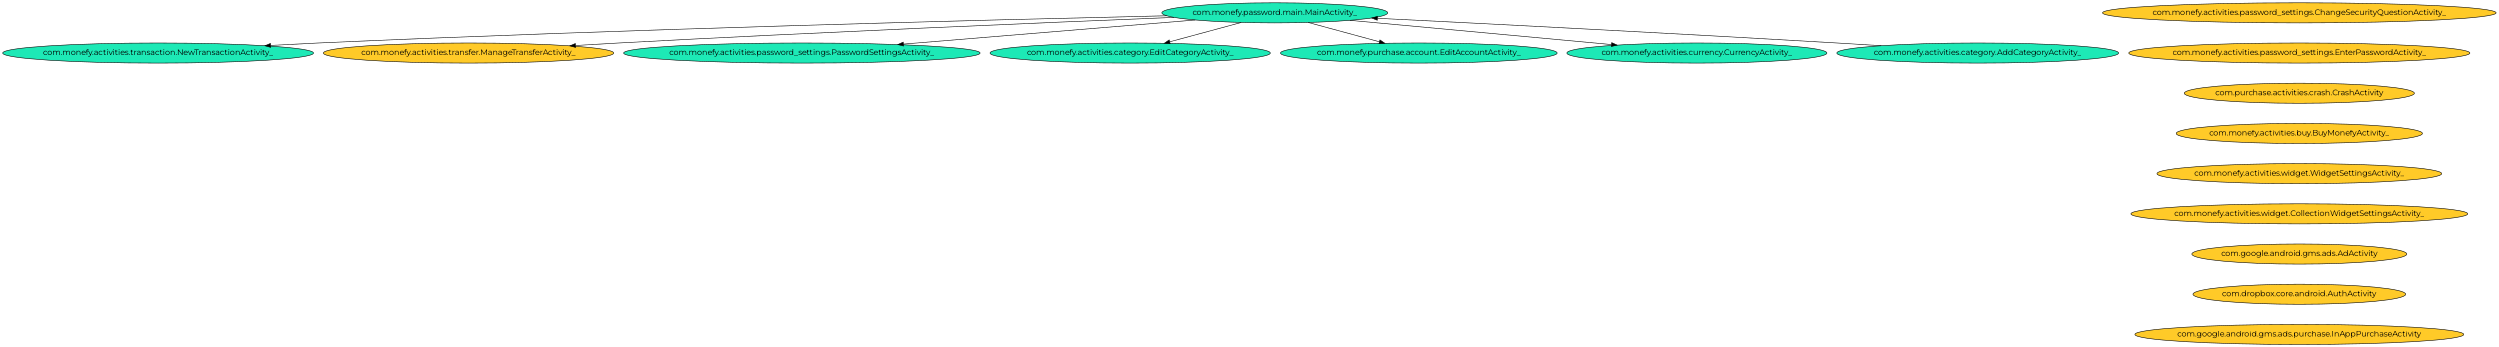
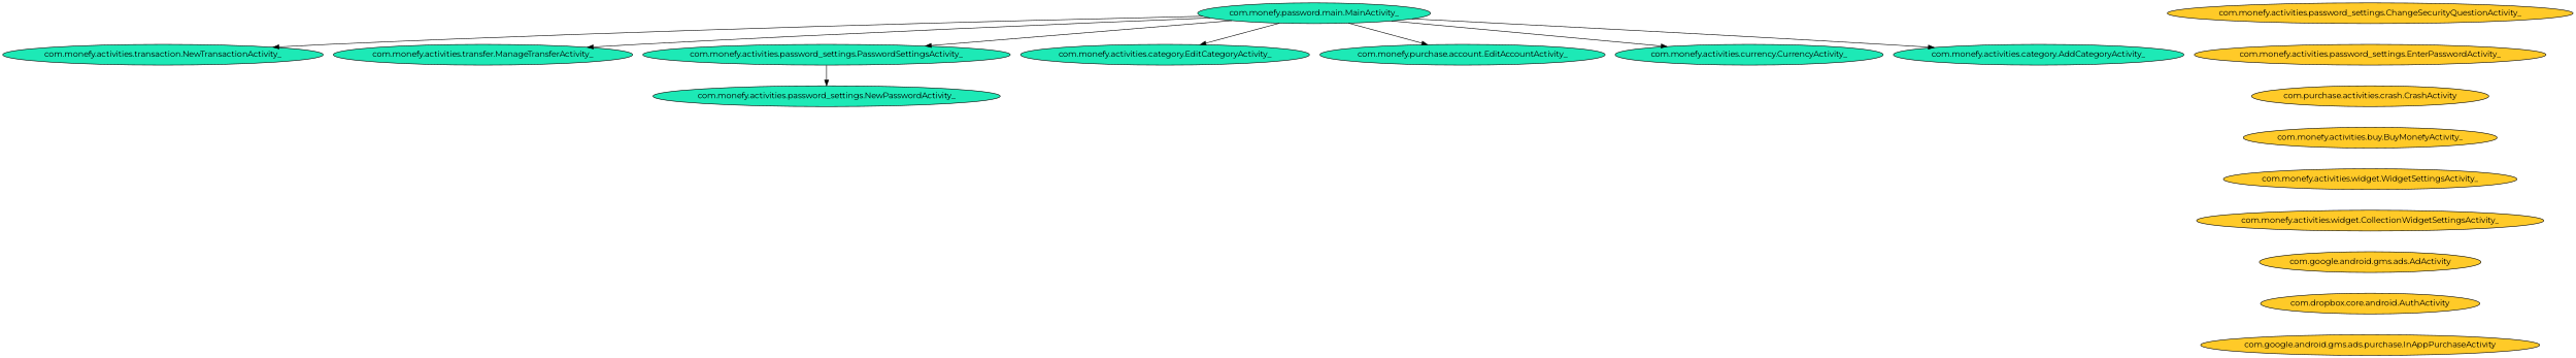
  digraph {
    fontname=Montserrat
    node [fillcolor="#1de9b6" fontname=Montserrat style=filled]
    edge [fontname=Montserrat]
    n1 [label="com.monefy.password.main.MainActivity_"]
    "com.monefy.activities.transaction.NewTransactionActivity_"
-   "com.monefy.activities.transfer.ManageTransferActivity_" [fillcolor="#ffca28"]
+   "com.monefy.activities.transfer.ManageTransferActivity_"
    "com.monefy.activities.password_settings.PasswordSettingsActivity_"
    "com.monefy.activities.category.EditCategoryActivity_"
    n6 [label="com.monefy.purchase.account.EditAccountActivity_"]
    "com.monefy.activities.currency.CurrencyActivity_"
    "com.monefy.activities.category.AddCategoryActivity_"
+   "com.monefy.activities.password_settings.NewPasswordActivity_"
    "com.monefy.activities.password_settings.ChangeSecurityQuestionActivity_" [fillcolor="#ffca28"]
    "com.monefy.activities.password_settings.EnterPasswordActivity_" [fillcolor="#ffca28"]
    n12 [fillcolor="#ffca28" label="com.purchase.activities.crash.CrashActivity"]
    "com.monefy.activities.buy.BuyMonefyActivity_" [fillcolor="#ffca28"]
    "com.monefy.activities.widget.WidgetSettingsActivity_" [fillcolor="#ffca28"]
    "com.monefy.activities.widget.CollectionWidgetSettingsActivity_" [fillcolor="#ffca28"]
    "com.google.android.gms.ads.AdActivity" [fillcolor="#ffca28"]
    "com.dropbox.core.android.AuthActivity" [fillcolor="#ffca28"]
    "com.google.android.gms.ads.purchase.InAppPurchaseActivity" [fillcolor="#ffca28"]
    n1 -> "com.monefy.activities.transaction.NewTransactionActivity_" [minlen=1]
    n1 -> "com.monefy.activities.transfer.ManageTransferActivity_" [minlen=1]
    n1 -> "com.monefy.activities.password_settings.PasswordSettingsActivity_" [minlen=1]
    n1 -> "com.monefy.activities.category.EditCategoryActivity_" [minlen=1]
    n1 -> n6 [minlen=1]
    n1 -> "com.monefy.activities.currency.CurrencyActivity_" [minlen=1]
-   "com.monefy.activities.category.AddCategoryActivity_" -> n1 [minlen=1]
+   n1 -> "com.monefy.activities.category.AddCategoryActivity_" [minlen=1]
+   "com.monefy.activities.password_settings.PasswordSettingsActivity_" -> "com.monefy.activities.password_settings.NewPasswordActivity_" [minlen=1]
    "com.monefy.activities.password_settings.ChangeSecurityQuestionActivity_" -> "com.monefy.activities.password_settings.EnterPasswordActivity_" [style=invis]
    "com.monefy.activities.password_settings.EnterPasswordActivity_" -> n12 [style=invis]
    n12 -> "com.monefy.activities.buy.BuyMonefyActivity_" [style=invis]
    "com.monefy.activities.buy.BuyMonefyActivity_" -> "com.monefy.activities.widget.WidgetSettingsActivity_" [style=invis]
    "com.monefy.activities.widget.WidgetSettingsActivity_" -> "com.monefy.activities.widget.CollectionWidgetSettingsActivity_" [style=invis]
    "com.monefy.activities.widget.CollectionWidgetSettingsActivity_" -> "com.google.android.gms.ads.AdActivity" [style=invis]
    "com.google.android.gms.ads.AdActivity" -> "com.dropbox.core.android.AuthActivity" [style=invis]
    "com.dropbox.core.android.AuthActivity" -> "com.google.android.gms.ads.purchase.InAppPurchaseActivity" [style=invis]
  }
